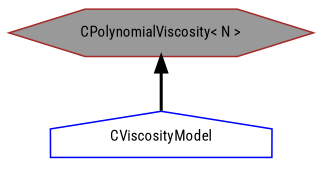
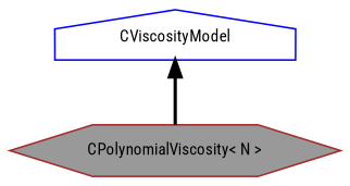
  digraph {
    fontname="Roboto Condensed"
    node [fontname="Roboto Condensed" fontsize=10 style=filled]
    n1 [color=brown fillcolor=grey60 fontcolor=black height=0.2 label="CPolynomialViscosity\< N \>" shape=hexagon width=0.4]
    n2 [color=blue fillcolor=white height=0.2 label=CViscosityModel shape=house width=0.4]
-   n1 -> n2 [color=black dir=back fontname="Roboto Condensed" fontsize=10 labelfontname=Helvetica labelfontsize=10 style=bold]
+   n2 -> n1 [color=black dir=back fontname="Roboto Condensed" fontsize=10 labelfontname=Helvetica labelfontsize=10 style=bold]
  }
